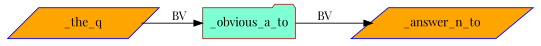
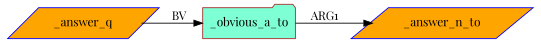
  digraph {
    fontname="Playfair Display"
    rankdir=LR
    node [color=blue fillcolor=orange fontname="Playfair Display" shape=parallelogram style=filled]
    edge [fontname="Playfair Display"]
    _obvious_a_to [color=brown fillcolor=aquamarine shape=folder]
    _answer_n_to
-   _the_q
-   _obvious_a_to -> _answer_n_to [label=BV]
+   _the_q [label=_answer_q]
+   _obvious_a_to -> _answer_n_to [label=ARG1]
    _the_q -> _obvious_a_to [label=BV]
  }
